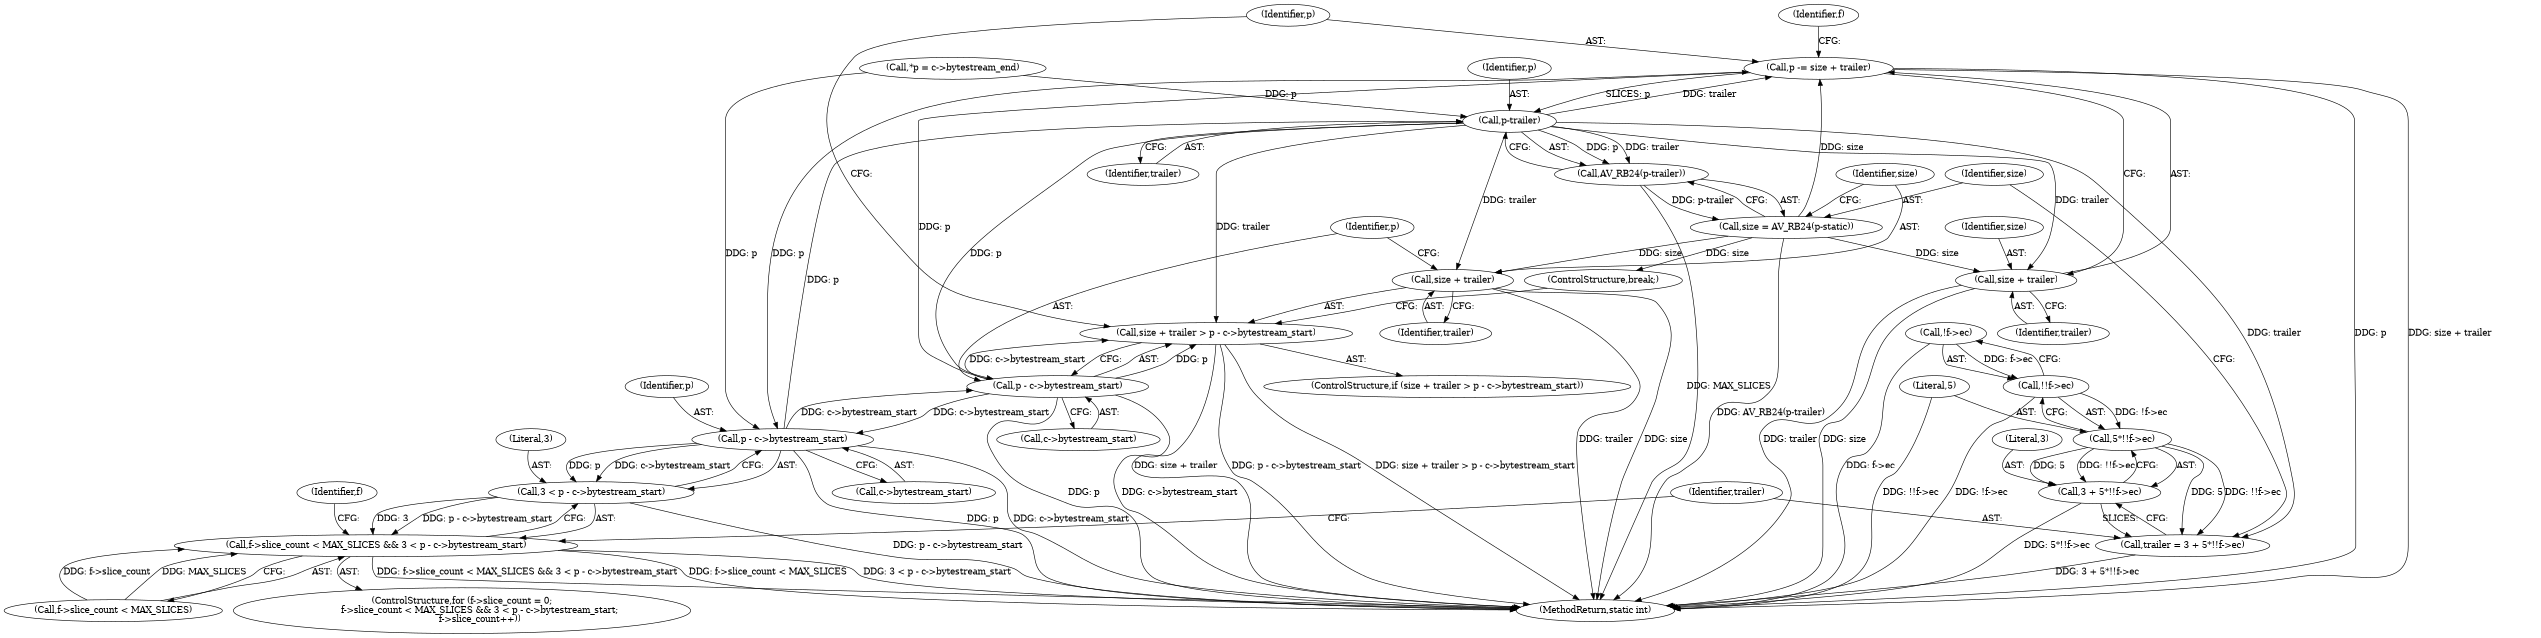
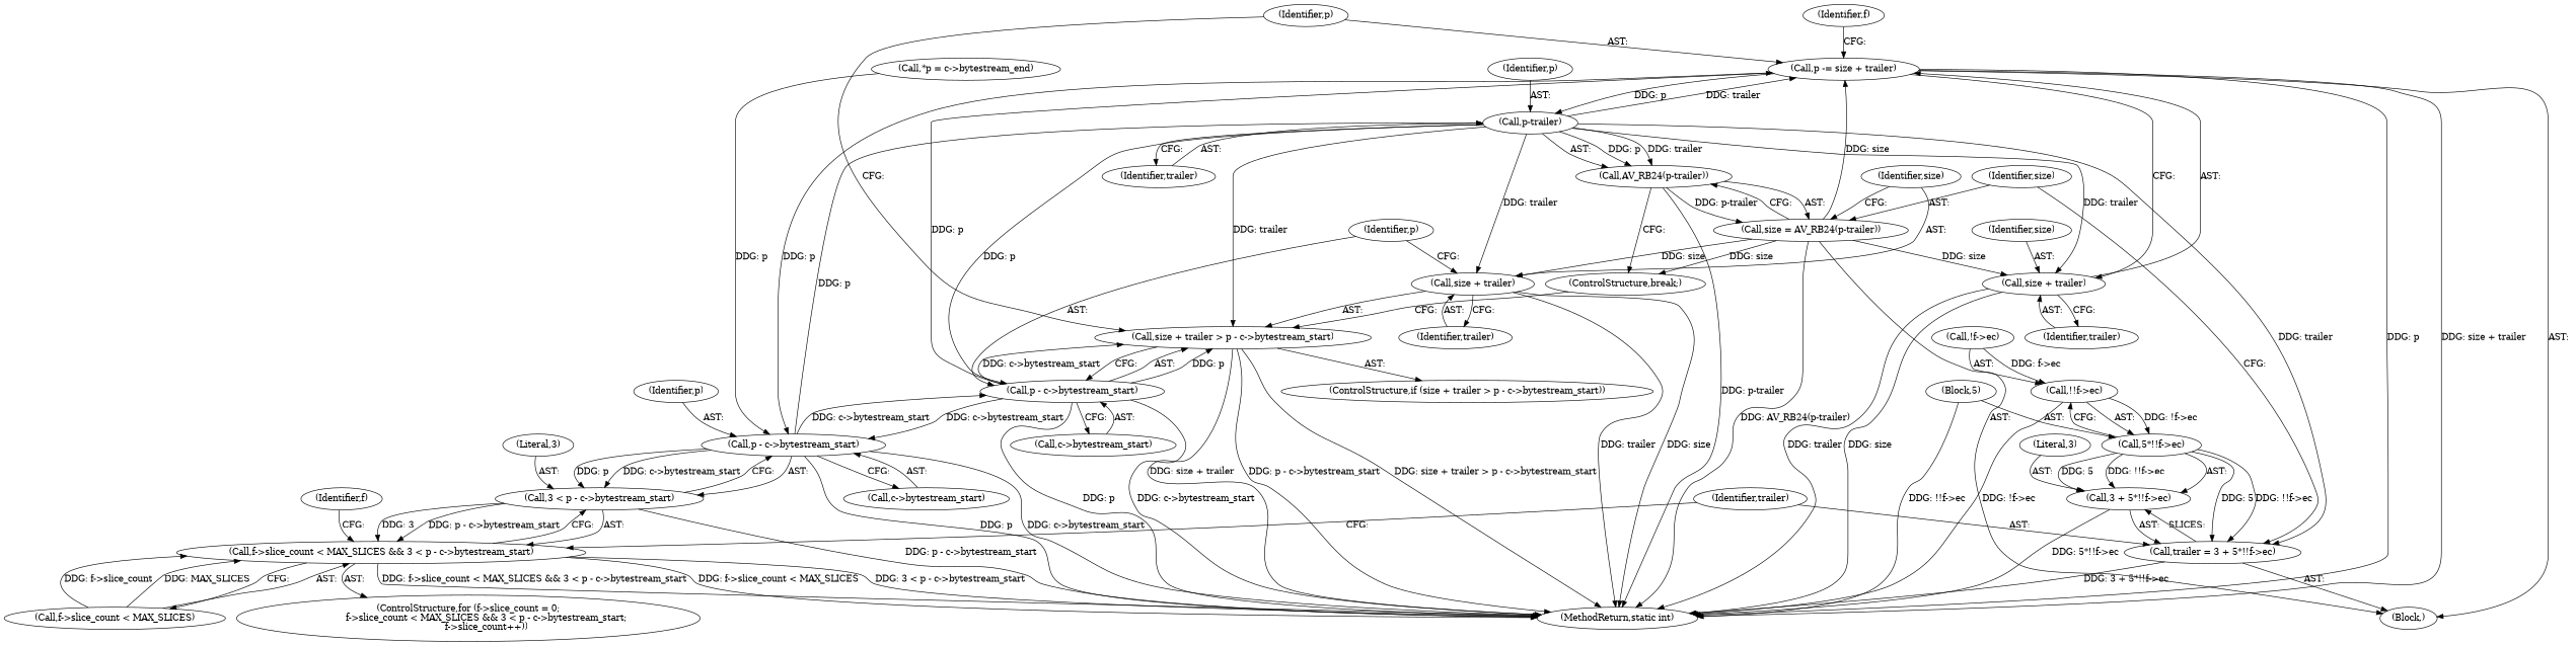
  digraph {
    n1 [label="(Call,!f->ec)"]
    n2 [label="(Call,!!f->ec)"]
    n3 [label="(MethodReturn,static int)"]
    n4 [label="(Call,5*!!f->ec)"]
    n5 [label="(Call,trailer = 3 + 5*!!f->ec)"]
    n6 [label="(Call,3 + 5*!!f->ec)"]
+   n7 [label="(Block,)"]
    n8 [label="(Call,p-trailer)"]
    n9 [label="(Call,AV_RB24(p-trailer))"]
    n10 [label="(Call,size + trailer > p - c->bytestream_start)"]
    n11 [label="(Call,size + trailer)"]
    n12 [label="(Call,p -= size + trailer)"]
    n13 [label="(Call,p - c->bytestream_start)"]
    n14 [label="(Call,size + trailer)"]
    n15 [label="(Identifier,trailer)"]
-   n16 [label="(Call,size = AV_RB24(p-static))"]
+   n16 [label="(Call,size = AV_RB24(p-trailer))"]
    n17 [label="(ControlStructure,if (size + trailer > p - c->bytestream_start))"]
    n18 [label="(Identifier,trailer)"]
    n19 [label="(Call,p - c->bytestream_start)"]
    n20 [label="(Call,c->bytestream_start)"]
    n21 [label="(Identifier,trailer)"]
    n22 [label="(ControlStructure,break;)"]
    n23 [label="(Call,3 < p - c->bytestream_start)"]
    n24 [label="(Call,c->bytestream_start)"]
    n25 [label="(Call,f->slice_count < MAX_SLICES && 3 < p - c->bytestream_start)"]
    n26 [label="(ControlStructure,for (f->slice_count = 0;\n             f->slice_count < MAX_SLICES && 3 < p - c->bytestream_start;\n             f->slice_count++))"]
    n27 [label="(Call,f->slice_count < MAX_SLICES)"]
    n28 [label="(Identifier,size)"]
-   n29 [label="(Literal,5)"]
+   n29 [label="(Block,5)"]
    n30 [label="(Identifier,p)"]
    n31 [label="(Identifier,f)"]
    n32 [label="(Identifier,size)"]
    n33 [label="(Identifier,size)"]
    n34 [label="(Identifier,trailer)"]
    n35 [label="(Identifier,p)"]
    n36 [label="(Literal,3)"]
    n37 [label="(Call,*p = c->bytestream_end)"]
    n38 [label="(Identifier,p)"]
    n39 [label="(Literal,3)"]
    n40 [label="(Identifier,p)"]
    n41 [label="(Identifier,f)"]
    n1 -> n2 [label="AST: "]
    n1 -> n2 [label="DDG: f->ec"]
-   n1 -> n3 [label="DDG: f->ec"]
-   n2 -> n1 [label="CFG: "]
    n2 -> n3 [label="DDG: !f->ec"]
    n2 -> n4 [label="AST: "]
    n2 -> n4 [label="DDG: !f->ec"]
    n4 -> n2 [label="CFG: "]
    n4 -> n5 [label="DDG: 5"]
    n4 -> n5 [label="DDG: !!f->ec"]
    n4 -> n6 [label="AST: "]
    n4 -> n6 [label="DDG: 5"]
    n4 -> n6 [label="DDG: !!f->ec"]
    n5 -> n3 [label="DDG: 3 + 5*!!f->ec"]
-   n5 -> n6 [label="CFG: "]
+   n5 -> n6 [label="SLICES: "]
+   n5 -> n7 [label="AST: "]
    n6 -> n3 [label="DDG: 5*!!f->ec"]
-   n6 -> n4 [label="CFG: "]
-   n6 -> n5 [label="SLICES: "]
+   n6 -> n5 [label="AST: "]
    n8 -> n5 [label="DDG: trailer"]
    n8 -> n9 [label="AST: "]
    n8 -> n9 [label="DDG: p"]
    n8 -> n9 [label="DDG: trailer"]
    n8 -> n10 [label="DDG: trailer"]
    n8 -> n11 [label="DDG: trailer"]
    n8 -> n12 [label="DDG: trailer"]
    n8 -> n13 [label="DDG: p"]
    n8 -> n14 [label="DDG: trailer"]
    n8 -> n15 [label="CFG: "]
-   n9 -> n3 [label="DDG: MAX_SLICES"]
-   n9 -> n8 [label="CFG: "]
+   n9 -> n3 [label="DDG: p-trailer"]
+   n9 -> n22 [label="CFG: "]
    n9 -> n16 [label="AST: "]
    n9 -> n16 [label="DDG: p-trailer"]
    n10 -> n3 [label="DDG: size + trailer"]
    n10 -> n3 [label="DDG: p - c->bytestream_start"]
    n10 -> n3 [label="DDG: size + trailer > p - c->bytestream_start"]
    n10 -> n13 [label="CFG: "]
    n10 -> n17 [label="AST: "]
    n11 -> n3 [label="DDG: size"]
    n11 -> n3 [label="DDG: trailer"]
    n11 -> n10 [label="AST: "]
    n11 -> n18 [label="CFG: "]
    n12 -> n3 [label="DDG: size + trailer"]
    n12 -> n3 [label="DDG: p"]
-   n12 -> n8 [label="SLICES: p"]
+   n12 -> n7 [label="AST: "]
+   n12 -> n8 [label="DDG: p"]
    n12 -> n14 [label="CFG: "]
    n12 -> n19 [label="DDG: p"]
    n13 -> n3 [label="DDG: p"]
    n13 -> n3 [label="DDG: c->bytestream_start"]
    n13 -> n10 [label="AST: "]
    n13 -> n10 [label="DDG: p"]
    n13 -> n10 [label="DDG: c->bytestream_start"]
    n13 -> n12 [label="DDG: p"]
    n13 -> n19 [label="DDG: c->bytestream_start"]
    n13 -> n20 [label="CFG: "]
    n14 -> n3 [label="DDG: size"]
    n14 -> n3 [label="DDG: trailer"]
    n14 -> n12 [label="AST: "]
    n14 -> n21 [label="CFG: "]
    n15 -> n8 [label="AST: "]
    n16 -> n3 [label="DDG: AV_RB24(p-trailer)"]
+   n16 -> n7 [label="AST: "]
    n16 -> n9 [label="CFG: "]
    n16 -> n11 [label="DDG: size"]
    n16 -> n12 [label="DDG: size"]
    n16 -> n14 [label="DDG: size"]
    n16 -> n22 [label="DDG: size"]
    n18 -> n11 [label="AST: "]
    n19 -> n3 [label="DDG: p"]
    n19 -> n3 [label="DDG: c->bytestream_start"]
    n19 -> n8 [label="DDG: p"]
    n19 -> n13 [label="DDG: c->bytestream_start"]
    n19 -> n23 [label="AST: "]
    n19 -> n23 [label="DDG: p"]
    n19 -> n23 [label="DDG: c->bytestream_start"]
    n19 -> n24 [label="CFG: "]
    n20 -> n13 [label="AST: "]
    n21 -> n14 [label="AST: "]
    n22 -> n10 [label="CFG: "]
    n23 -> n3 [label="DDG: p - c->bytestream_start"]
    n23 -> n19 [label="CFG: "]
    n23 -> n25 [label="AST: "]
    n23 -> n25 [label="DDG: 3"]
    n23 -> n25 [label="DDG: p - c->bytestream_start"]
    n24 -> n19 [label="AST: "]
    n25 -> n3 [label="DDG: f->slice_count < MAX_SLICES && 3 < p - c->bytestream_start"]
    n25 -> n3 [label="DDG: 3 < p - c->bytestream_start"]
    n25 -> n3 [label="DDG: f->slice_count < MAX_SLICES"]
    n25 -> n23 [label="CFG: "]
    n25 -> n26 [label="AST: "]
    n25 -> n27 [label="CFG: "]
    n27 -> n25 [label="AST: "]
    n27 -> n25 [label="DDG: f->slice_count"]
    n27 -> n25 [label="DDG: MAX_SLICES"]
    n28 -> n11 [label="AST: "]
    n28 -> n16 [label="CFG: "]
    n29 -> n3 [label="DDG: !!f->ec"]
    n29 -> n4 [label="AST: "]
    n30 -> n8 [label="AST: "]
    n31 -> n25 [label="CFG: "]
    n32 -> n14 [label="AST: "]
    n33 -> n5 [label="CFG: "]
    n33 -> n16 [label="AST: "]
    n34 -> n5 [label="AST: "]
    n34 -> n25 [label="CFG: "]
    n35 -> n19 [label="AST: "]
    n36 -> n23 [label="AST: "]
-   n37 -> n8 [label="DDG: p"]
    n37 -> n19 [label="DDG: p"]
    n38 -> n10 [label="CFG: "]
    n38 -> n12 [label="AST: "]
    n39 -> n6 [label="AST: "]
    n40 -> n11 [label="CFG: "]
    n40 -> n13 [label="AST: "]
    n41 -> n12 [label="CFG: "]
  }
